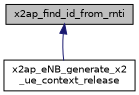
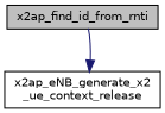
  digraph {
    rankdir=TB
    node [color=black fontname=Helvetica fontsize=10 shape=record style=filled]
    n1 [fillcolor=grey75 fontcolor=black height=0.2 label=x2ap_find_id_from_rnti width=0.4]
    n2 [fillcolor=white height=0.2 label="x2ap_eNB_generate_x2\l_ue_context_release" width=0.4]
-   n1 -> n2 [color=midnightblue dir=back fontname=Helvetica fontsize=10 labelfontname=Helvetica labelfontsize=10 style=solid]
+   n2 -> n1 [color=midnightblue dir=back fontname=Helvetica fontsize=10 labelfontname=Helvetica labelfontsize=10 style=solid]
  }
